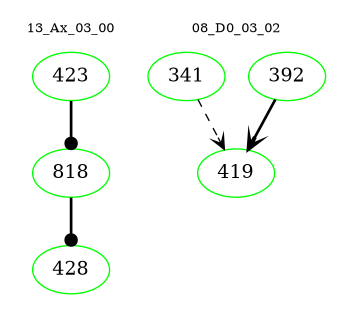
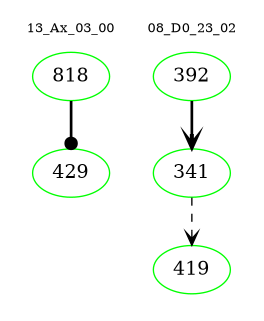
  digraph {
    node [color=green]
    edge [arrowhead=dot color=black style=bold]
-   n1 [label=423]
    n2 [label=818]
-   n3 [label=428]
+   n3 [label=429]
    n4 [label=392]
    n5 [label=341]
    n6 [label=419]
    subgraph cluster_1 {
      color=white
      fontsize=10
      label="13_Ax_03_00"
-     n1
      n2
      n3
    }
    subgraph cluster_2 {
      color=white
      fontsize=10
-     label="08_D0_03_02"
+     label="08_D0_23_02"
      n4
      n5
      n6
    }
-   n1 -> n2
    n2 -> n3
-   n4 -> n6 [arrowhead=vee]
+   n4 -> n5 [arrowhead=vee]
    n5 -> n6 [arrowhead=vee style=dashed]
  }
